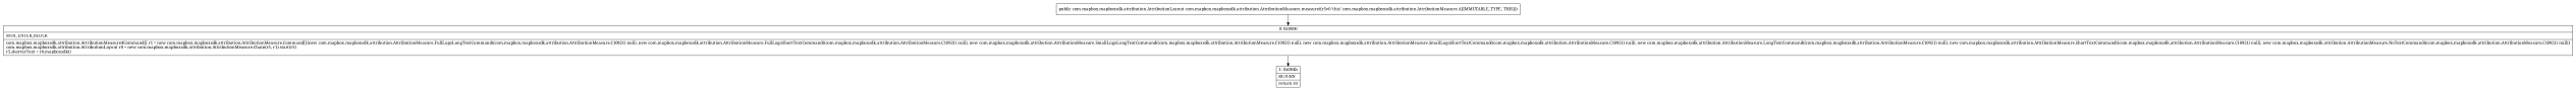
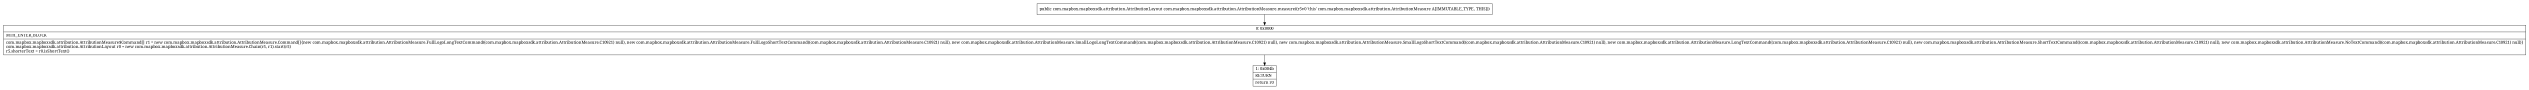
  digraph {
    fontname="Noto Serif"
    node [shape=record fontname="Noto Serif"]
    edge [fontname="Noto Serif"]
-   n1 [label="{0\:\ 0x0000|MTH_ENTER_BLOCK\l|com.mapbox.mapboxsdk.attribution.AttributionMeasure$Command[] r1 = new com.mapbox.mapboxsdk.attribution.AttributionMeasure.Command[]\{new com.mapbox.mapboxsdk.attribution.AttributionMeasure.FullLogoLongTextCommand((com.mapbox.mapboxsdk.attribution.AttributionMeasure.C10921) null), new com.mapbox.mapboxsdk.attribution.AttributionMeasure.FullLogoShortTextCommand((com.mapbox.mapboxsdk.attribution.AttributionMeasure.C10921) null), new com.mapbox.mapboxsdk.attribution.AttributionMeasure.SmallLogoLongTextCommand((com.mapbox.mapboxsdk.attribution.AttributionMeasure.C10921) null), new com.mapbox.mapboxsdk.attribution.AttributionMeasure.SmallLogoShortTextCommand((com.mapbox.mapboxsdk.attribution.AttributionMeasure.C10921) null), new com.mapbox.mapboxsdk.attribution.AttributionMeasure.LongTextCommand((com.mapbox.mapboxsdk.attribution.AttributionMeasure.C10921) null), new com.mapbox.mapboxsdk.attribution.AttributionMeasure.ShortTextCommand((com.mapbox.mapboxsdk.attribution.AttributionMeasure.C10921) null), new com.mapbox.mapboxsdk.attribution.AttributionMeasure.NoTextCommand((com.mapbox.mapboxsdk.attribution.AttributionMeasure.C10921) null)\}\lcom.mapbox.mapboxsdk.attribution.AttributionLayout r0 = new com.mapbox.mapboxsdk.attribution.AttributionMeasure.Chain(r5, r1).start(r5)\lr5.shorterText = r0.mapboxsdk()\l}"]
+   n1 [label="{0\:\ 0x0000|MTH_ENTER_BLOCK\l|com.mapbox.mapboxsdk.attribution.AttributionMeasure$Command[] r1 = new com.mapbox.mapboxsdk.attribution.AttributionMeasure.Command[]\{new com.mapbox.mapboxsdk.attribution.AttributionMeasure.FullLogoLongTextCommand((com.mapbox.mapboxsdk.attribution.AttributionMeasure.C10921) null), new com.mapbox.mapboxsdk.attribution.AttributionMeasure.FullLogoShortTextCommand((com.mapbox.mapboxsdk.attribution.AttributionMeasure.C10921) null), new com.mapbox.mapboxsdk.attribution.AttributionMeasure.SmallLogoLongTextCommand((com.mapbox.mapboxsdk.attribution.AttributionMeasure.C10921) null), new com.mapbox.mapboxsdk.attribution.AttributionMeasure.SmallLogoShortTextCommand((com.mapbox.mapboxsdk.attribution.AttributionMeasure.C10921) null), new com.mapbox.mapboxsdk.attribution.AttributionMeasure.LongTextCommand((com.mapbox.mapboxsdk.attribution.AttributionMeasure.C10921) null), new com.mapbox.mapboxsdk.attribution.AttributionMeasure.ShortTextCommand((com.mapbox.mapboxsdk.attribution.AttributionMeasure.C10921) null), new com.mapbox.mapboxsdk.attribution.AttributionMeasure.NoTextCommand((com.mapbox.mapboxsdk.attribution.AttributionMeasure.C10921) null)\}\lcom.mapbox.mapboxsdk.attribution.AttributionLayout r0 = new com.mapbox.mapboxsdk.attribution.AttributionMeasure.Chain(r5, r1).start(r5)\lr5.shorterText = r0.isShortText()\l}"]
    n2 [label="{1\:\ 0x004b|RETURN\l|return r0\l}"]
    n3 [label="{public com.mapbox.mapboxsdk.attribution.AttributionLayout com.mapbox.mapboxsdk.attribution.AttributionMeasure.measure((r5v0 'this' com.mapbox.mapboxsdk.attribution.AttributionMeasure A[IMMUTABLE_TYPE, THIS])) }"]
    n1 -> n2
    n3 -> n1
  }
